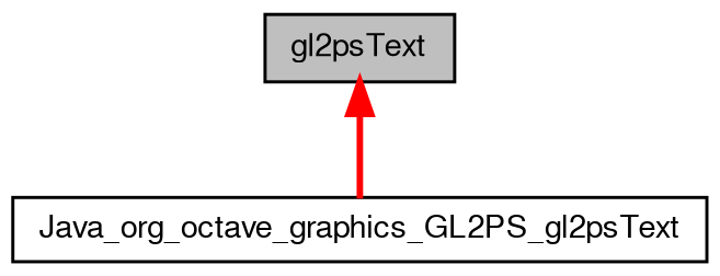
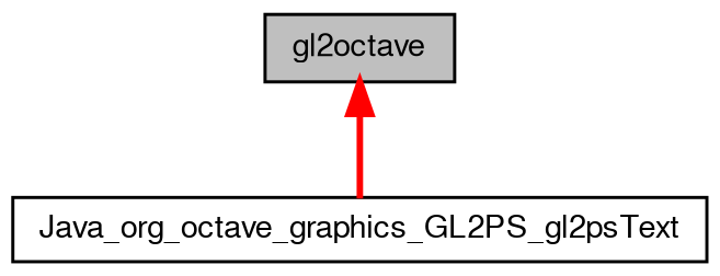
  digraph {
    rankdir=TB
    node [color=black fontname=FreeSans fontsize=10 shape=record style=filled]
-   n1 [fillcolor=grey75 fontcolor=black height=0.2 label=gl2psText width=0.4]
+   n1 [fillcolor=grey75 fontcolor=black height=0.2 label=gl2octave width=0.4]
    n2 [fillcolor=white height=0.2 label=Java_org_octave_graphics_GL2PS_gl2psText width=0.4]
    n1 -> n2 [color=red dir=back fontname=FreeSans fontsize=10 labelfontname=FreeSans labelfontsize=10 style=bold]
  }
